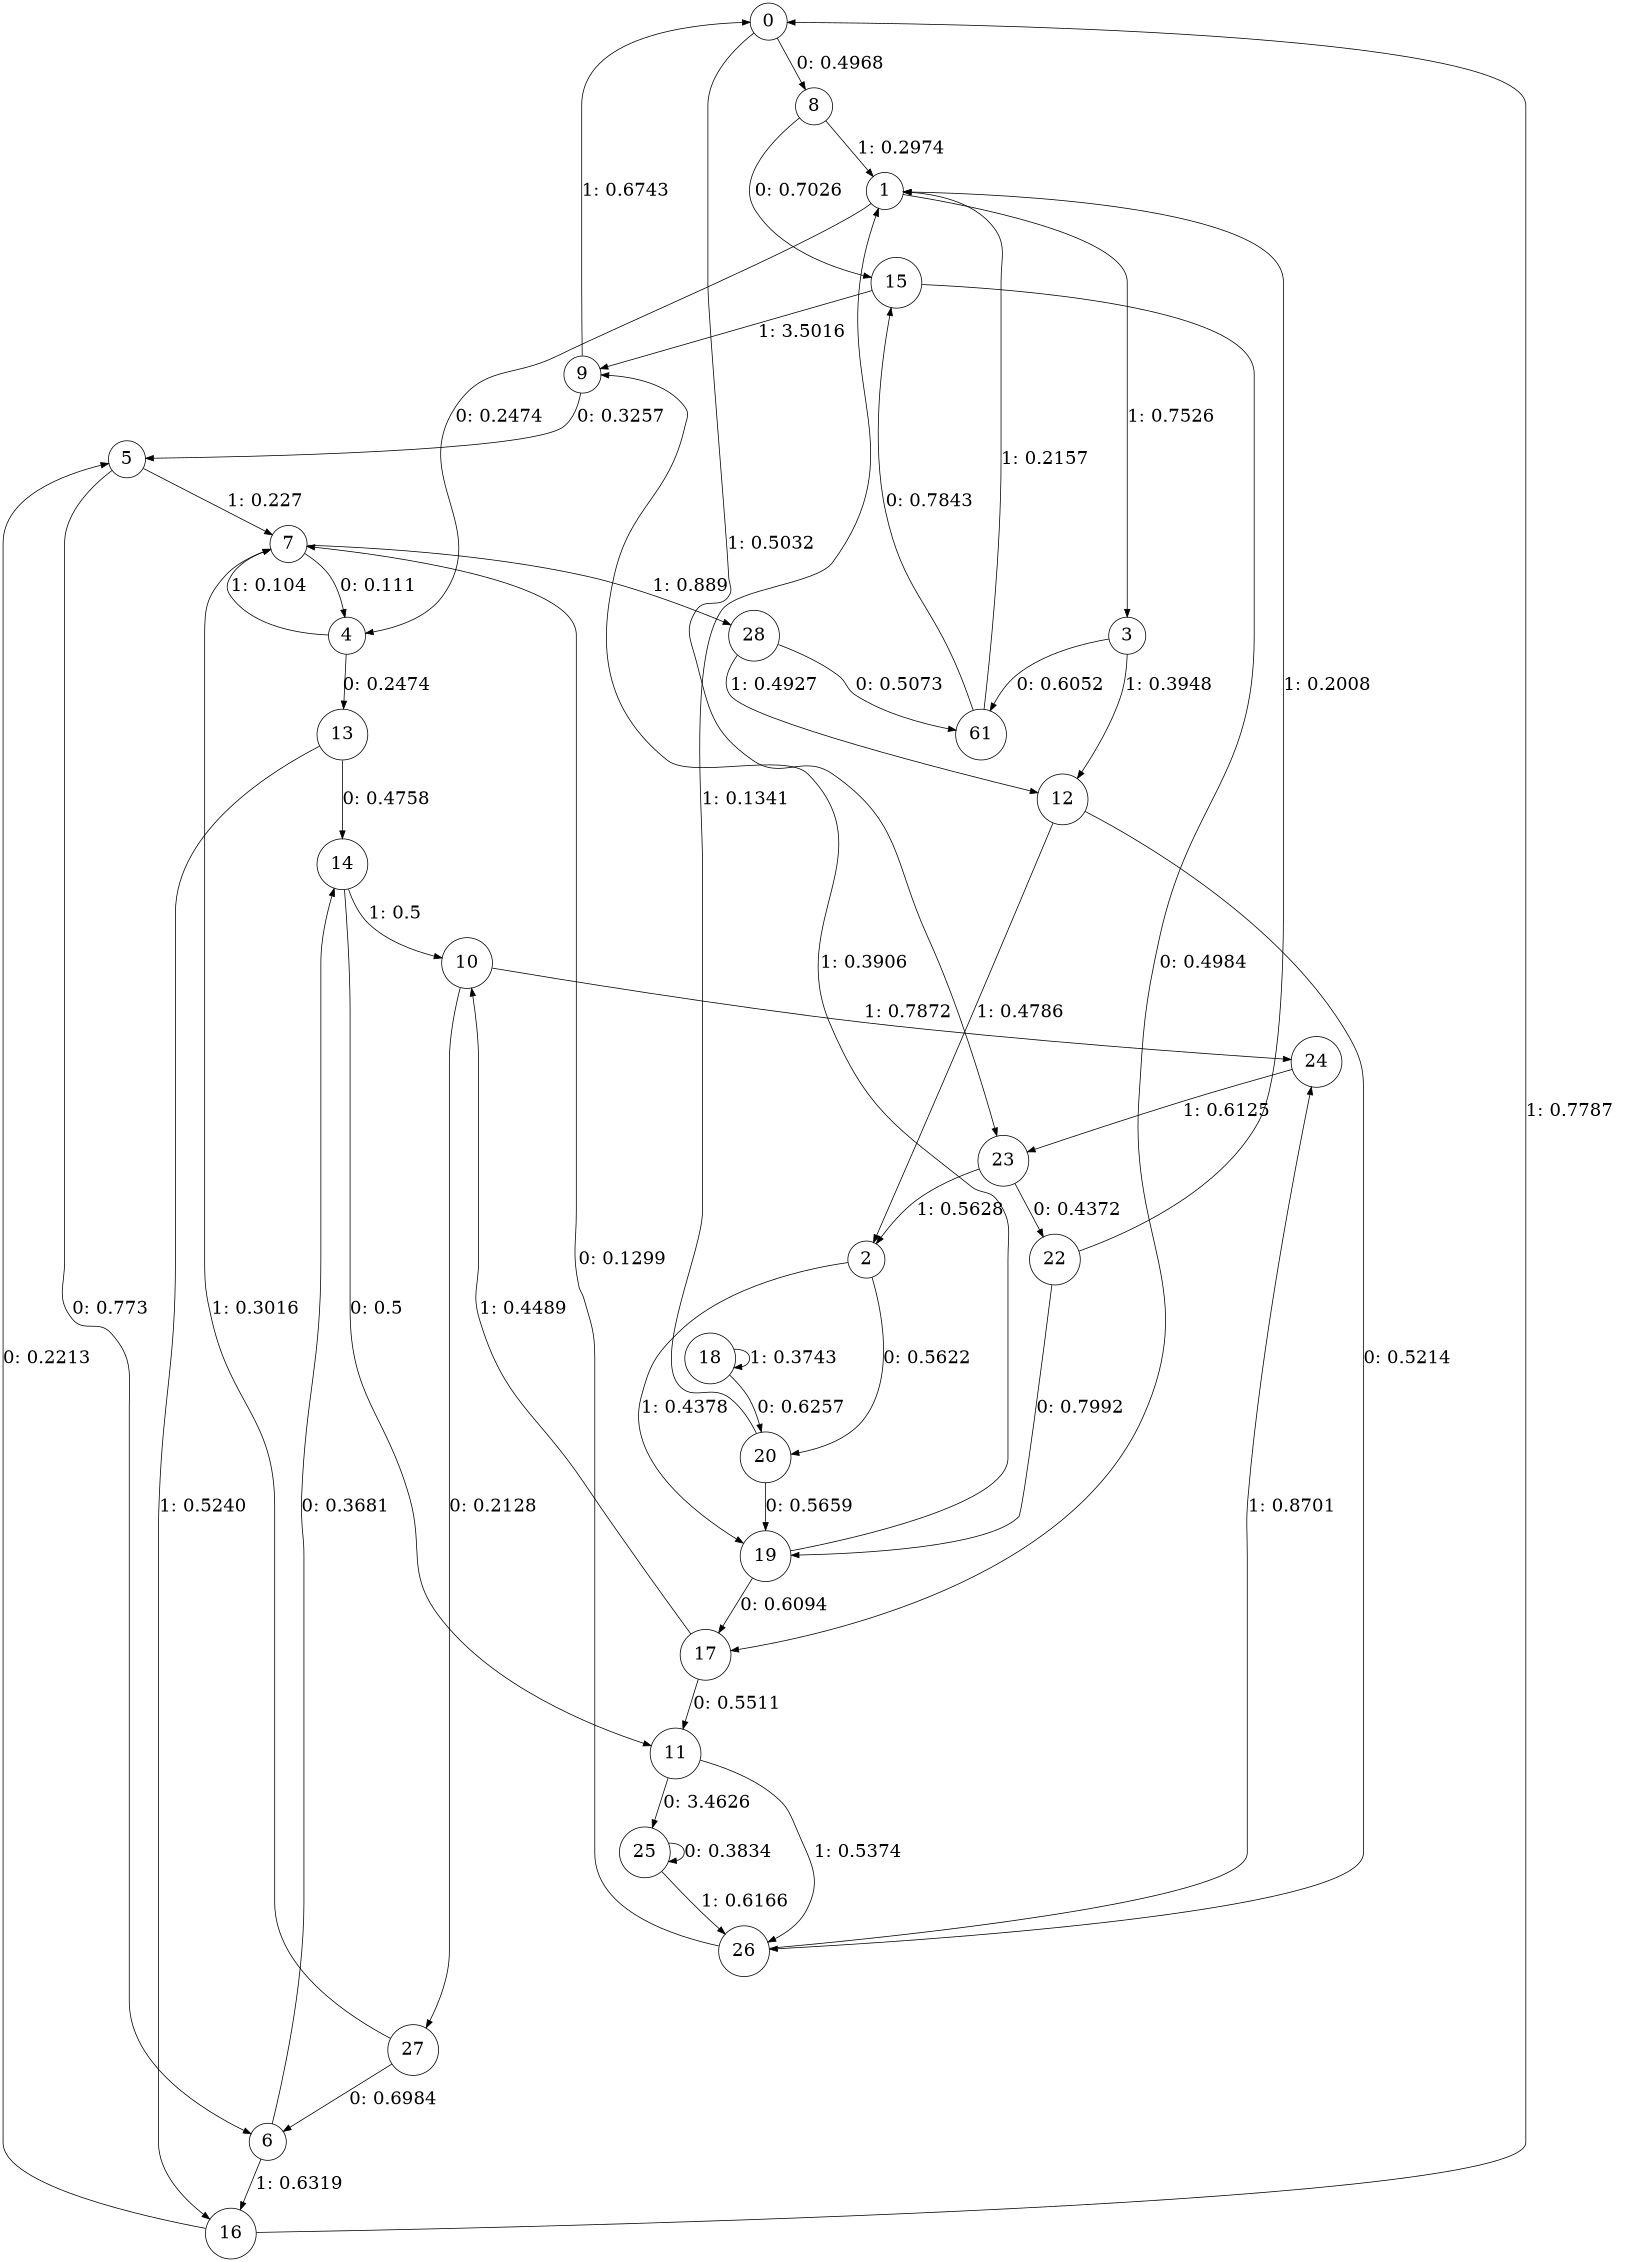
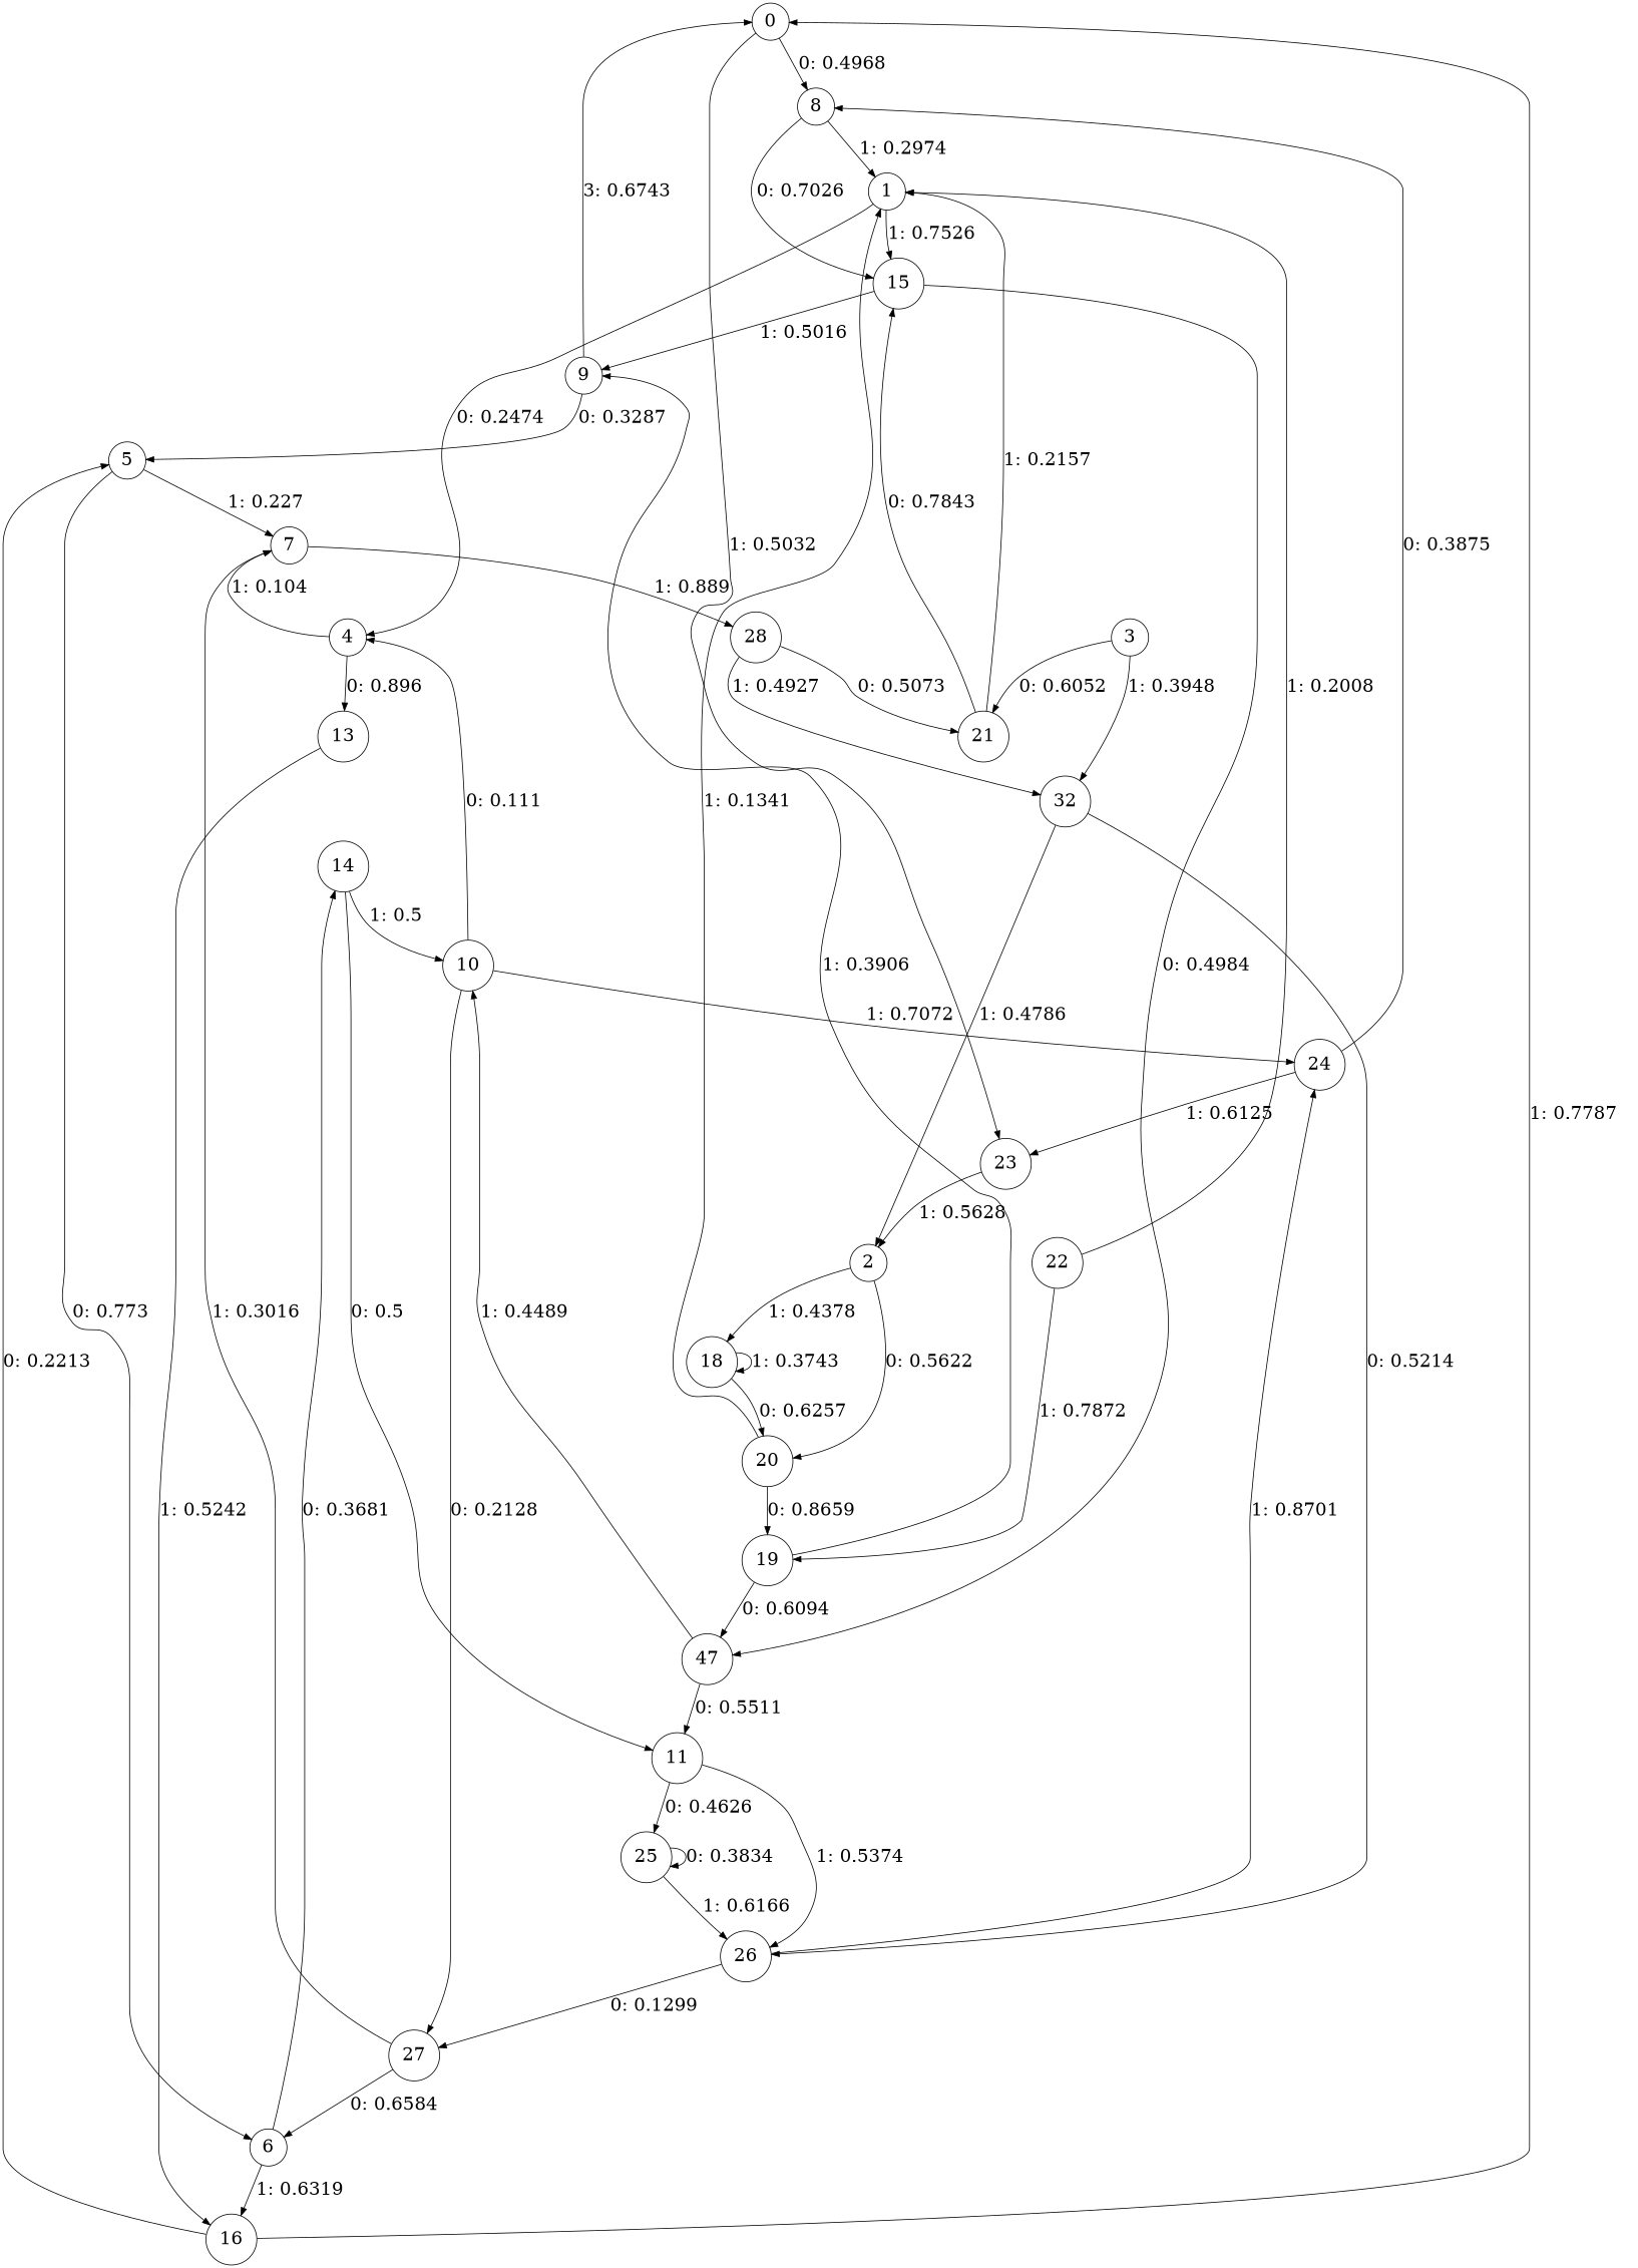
  digraph {
    node [fontsize=24 shape=circle]
    edge [fontsize=24]
    0
    8
    23
    1
    15
    2
    22
    4
    3
    9
-   17
+   17 [label=47]
    20
    18
    19
    13
    7
-   21 [label=61]
-   12
+   21
+   12 [label=32]
    14
    16
    28
    26
    10
    11
    5
    6
    27
    24
    25
    0 -> 8 [label="0: 0.4968   "]
    0 -> 23 [label="1: 0.5032   "]
    8 -> 1 [label="1: 0.2974   "]
    8 -> 15 [label="0: 0.7026   "]
    23 -> 2 [label="1: 0.5628   "]
-   23 -> 22 [label="0: 0.4372   "]
    1 -> 4 [label="0: 0.2474   "]
-   1 -> 3 [label="1: 0.7526   "]
-   15 -> 9 [label="1: 3.5016   "]
+   1 -> 15 [label="1: 0.7526   "]
+   15 -> 9 [label="1: 0.5016   "]
    15 -> 17 [label="0: 0.4984   "]
    2 -> 20 [label="0: 0.5622   "]
-   2 -> 19 [label="1: 0.4378   "]
+   2 -> 18 [label="1: 0.4378   "]
    22 -> 1 [label="1: 0.2008   "]
-   22 -> 19 [label="0: 0.7992   "]
-   4 -> 13 [label="0: 0.2474   "]
+   22 -> 19 [label="1: 0.7872   "]
+   4 -> 13 [label="0: 0.896    "]
    4 -> 7 [label="1: 0.104    "]
    3 -> 21 [label="0: 0.6052   "]
    3 -> 12 [label="1: 0.3948   "]
-   9 -> 0 [label="1: 0.6743   "]
-   9 -> 5 [label="0: 0.3257   "]
+   9 -> 0 [label="3: 0.6743   "]
+   9 -> 5 [label="0: 0.3287   "]
    17 -> 10 [label="1: 0.4489   "]
    17 -> 11 [label="0: 0.5511   "]
    20 -> 1 [label="1: 0.1341   "]
-   20 -> 19 [label="0: 0.5659   "]
+   20 -> 19 [label="0: 0.8659   "]
    18 -> 20 [label="0: 0.6257   "]
    18 -> 18 [label="1: 0.3743   "]
    19 -> 9 [label="1: 0.3906   "]
    19 -> 17 [label="0: 0.6094   "]
-   13 -> 14 [label="0: 0.4758   "]
-   13 -> 16 [label="1: 0.5240   "]
-   7 -> 4 [label="0: 0.111    "]
+   13 -> 16 [label="1: 0.5242   "]
+   10 -> 4 [label="0: 0.111    "]
    7 -> 28 [label="1: 0.889    "]
    21 -> 1 [label="1: 0.2157   "]
    21 -> 15 [label="0: 0.7843   "]
    12 -> 2 [label="1: 0.4786   "]
    12 -> 26 [label="0: 0.5214   "]
    14 -> 10 [label="1: 0.5      "]
    14 -> 11 [label="0: 0.5      "]
    16 -> 0 [label="1: 0.7787   "]
    16 -> 5 [label="0: 0.2213   "]
    28 -> 21 [label="0: 0.5073   "]
    28 -> 12 [label="1: 0.4927   "]
-   26 -> 7 [label="0: 0.1299   "]
+   26 -> 27 [label="0: 0.1299   "]
    26 -> 24 [label="1: 0.8701   "]
    10 -> 27 [label="0: 0.2128   "]
-   10 -> 24 [label="1: 0.7872   "]
+   10 -> 24 [label="1: 0.7072   "]
    11 -> 26 [label="1: 0.5374   "]
-   11 -> 25 [label="0: 3.4626   "]
+   11 -> 25 [label="0: 0.4626   "]
    5 -> 7 [label="1: 0.227    "]
    5 -> 6 [label="0: 0.773    "]
    6 -> 14 [label="0: 0.3681   "]
    6 -> 16 [label="1: 0.6319   "]
    27 -> 7 [label="1: 0.3016   "]
-   27 -> 6 [label="0: 0.6984   "]
+   27 -> 6 [label="0: 0.6584   "]
+   24 -> 8 [label="0: 0.3875   "]
    24 -> 23 [label="1: 0.6125   "]
    25 -> 26 [label="1: 0.6166   "]
    25 -> 25 [label="0: 0.3834   "]
  }
